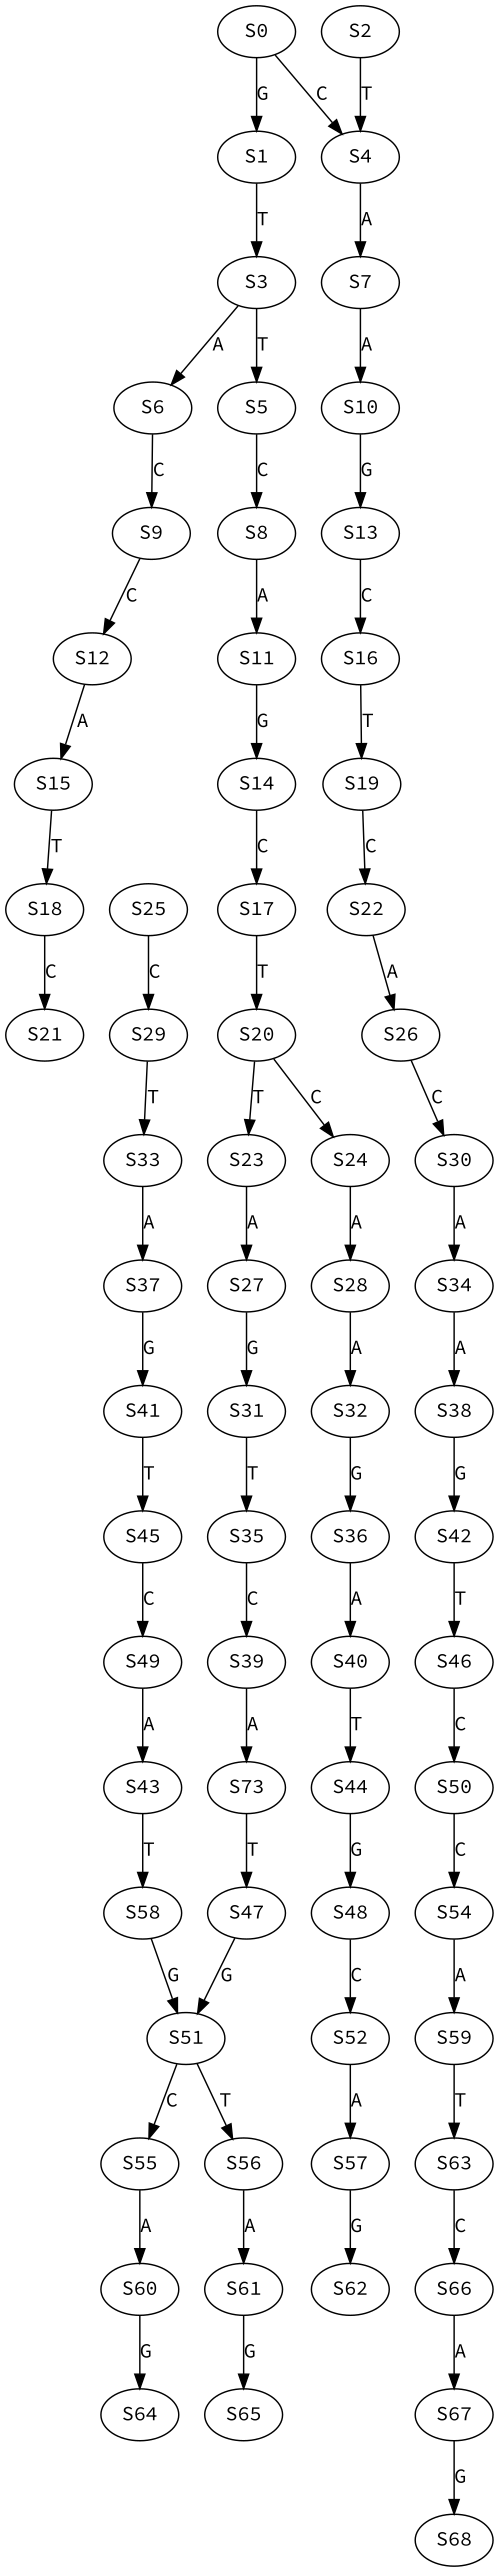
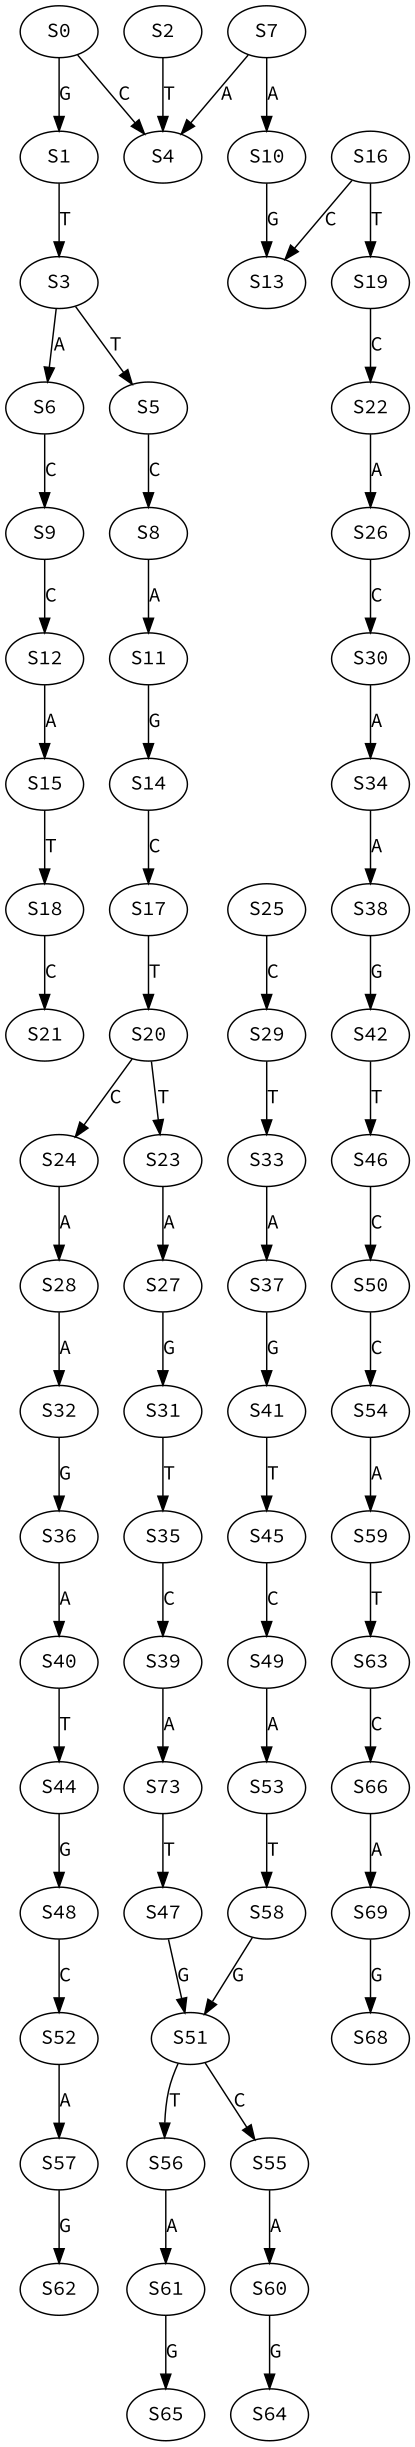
  strict digraph {
    fontname="Source Code Pro"
    node [fontname="Source Code Pro"]
    edge [fontname="Source Code Pro"]
    S0
    S1
    S4
    S3
    S2
    S5
    S6
    S7
    S8
    S9
    S10
    S11
    S12
    S13
    S14
    S15
    S16
    S17
    S18
    S19
    S20
    S21
    S22
    S23
    S24
    S26
    S27
    S28
    S25
    S29
    S30
    S31
    S32
    S33
    S34
    S35
    S36
    S37
    S38
    S39
    S40
    S41
    S42
    n44 [label=S73]
    S44
    S45
    S46
    S47
    S48
    S49
    S50
    S51
    S52
-   S53 [label=S43]
+   S53
    S54
    S55
    S56
    S57
    S58
    S59
    S60
    S61
    S62
    S63
    S64
    S65
    S66
-   S67
+   S67 [label=S69]
    S68
    S0 -> S1 [label=G]
    S0 -> S4 [label=C]
    S1 -> S3 [label=T]
-   S4 -> S7 [label=A]
+   S7 -> S4 [label=A]
    S3 -> S5 [label=T]
    S3 -> S6 [label=A]
    S2 -> S4 [label=T]
    S5 -> S8 [label=C]
    S6 -> S9 [label=C]
    S7 -> S10 [label=A]
    S8 -> S11 [label=A]
    S9 -> S12 [label=C]
    S10 -> S13 [label=G]
    S11 -> S14 [label=G]
    S12 -> S15 [label=A]
-   S13 -> S16 [label=C]
+   S16 -> S13 [label=C]
    S14 -> S17 [label=C]
    S15 -> S18 [label=T]
    S16 -> S19 [label=T]
    S17 -> S20 [label=T]
    S18 -> S21 [label=C]
    S19 -> S22 [label=C]
    S20 -> S23 [label=T]
    S20 -> S24 [label=C]
    S22 -> S26 [label=A]
    S23 -> S27 [label=A]
    S24 -> S28 [label=A]
    S26 -> S30 [label=C]
    S27 -> S31 [label=G]
    S28 -> S32 [label=A]
    S25 -> S29 [label=C]
    S29 -> S33 [label=T]
    S30 -> S34 [label=A]
    S31 -> S35 [label=T]
    S32 -> S36 [label=G]
    S33 -> S37 [label=A]
    S34 -> S38 [label=A]
    S35 -> S39 [label=C]
    S36 -> S40 [label=A]
    S37 -> S41 [label=G]
    S38 -> S42 [label=G]
    S39 -> n44 [label=A]
    S40 -> S44 [label=T]
    S41 -> S45 [label=T]
    S42 -> S46 [label=T]
    n44 -> S47 [label=T]
    S44 -> S48 [label=G]
    S45 -> S49 [label=C]
    S46 -> S50 [label=C]
    S47 -> S51 [label=G]
    S48 -> S52 [label=C]
    S49 -> S53 [label=A]
    S50 -> S54 [label=C]
    S51 -> S55 [label=C]
    S51 -> S56 [label=T]
    S52 -> S57 [label=A]
    S53 -> S58 [label=T]
    S54 -> S59 [label=A]
    S55 -> S60 [label=A]
    S56 -> S61 [label=A]
    S57 -> S62 [label=G]
    S58 -> S51 [label=G]
    S59 -> S63 [label=T]
    S60 -> S64 [label=G]
    S61 -> S65 [label=G]
    S63 -> S66 [label=C]
    S66 -> S67 [label=A]
    S67 -> S68 [label=G]
  }
